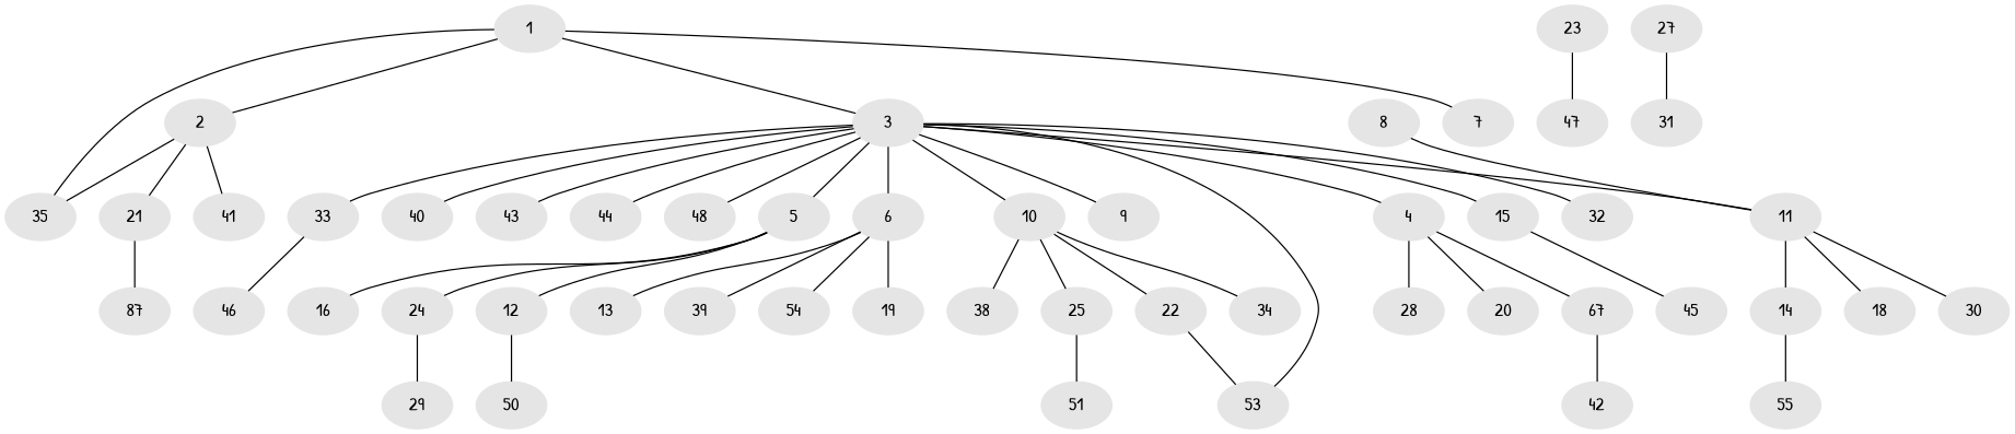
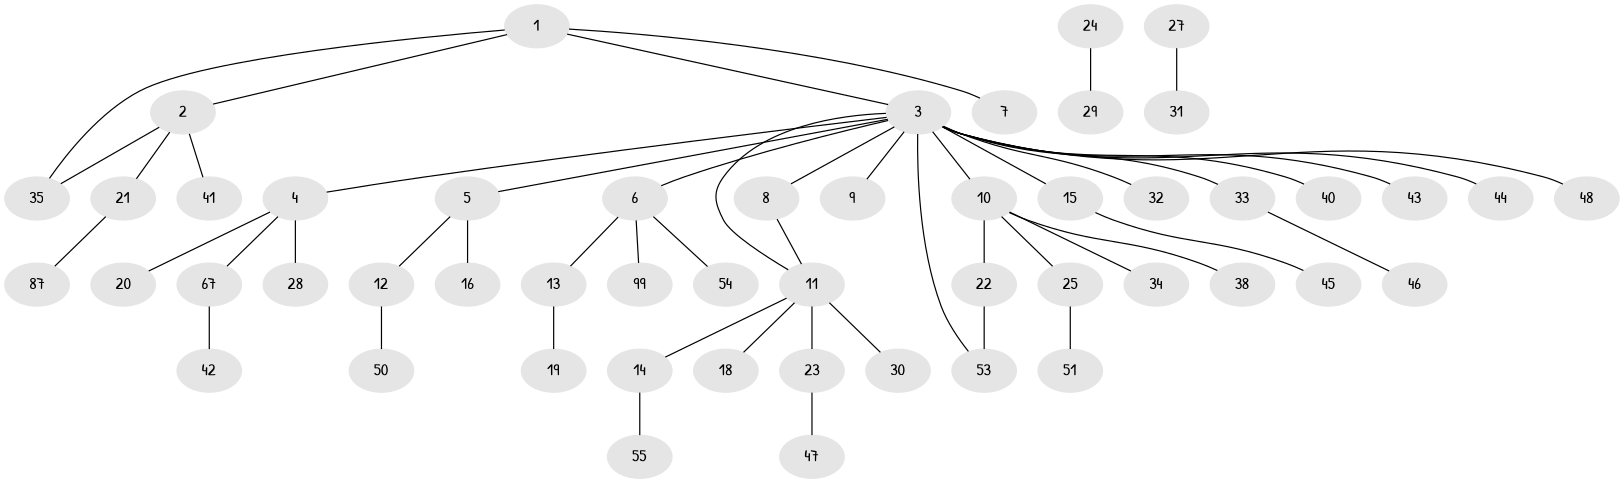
  graph {
    fontname="Patrick Hand"
    node [color=gray90 fontname="Patrick Hand" style=filled]
    edge [fontname="Patrick Hand"]
    1
    2
    3
    7
    35
    21
    41
    4
    5
    6
    8
    9
    10
    11
    15
    32
    33
    40
    43
    44
    48
    53
    n23 [label=87]
    20
    n25 [label=67]
    28
    12
    16
    24
    13
-   39
+   39 [label=99]
    54
    22
    25
    34
    38
    14
    18
    23
    30
    45
    46
    42
    50
    29
    19
    n47 [label=55]
    51
    27
    31
    47
    1 -- 2
    1 -- 3
    1 -- 7
    1 -- 35
    2 -- 35
    2 -- 21
    2 -- 41
    3 -- 4
    3 -- 5
    3 -- 6
+   3 -- 8
    3 -- 9
    3 -- 10
    3 -- 11
    3 -- 15
    3 -- 32
    3 -- 33
    3 -- 40
    3 -- 43
    3 -- 44
    3 -- 48
    3 -- 53
    21 -- n23
    4 -- 20
    4 -- n25
    4 -- 28
    5 -- 12
    5 -- 16
-   5 -- 24
    6 -- 13
    6 -- 39
    6 -- 54
    8 -- 11
    10 -- 22
    10 -- 25
    10 -- 34
    10 -- 38
    11 -- 14
    11 -- 18
+   11 -- 23
    11 -- 30
    15 -- 45
    33 -- 46
    n25 -- 42
    12 -- 50
    24 -- 29
-   6 -- 19
+   13 -- 19
    22 -- 53
    25 -- 51
    14 -- n47
    23 -- 47
    27 -- 31
  }
